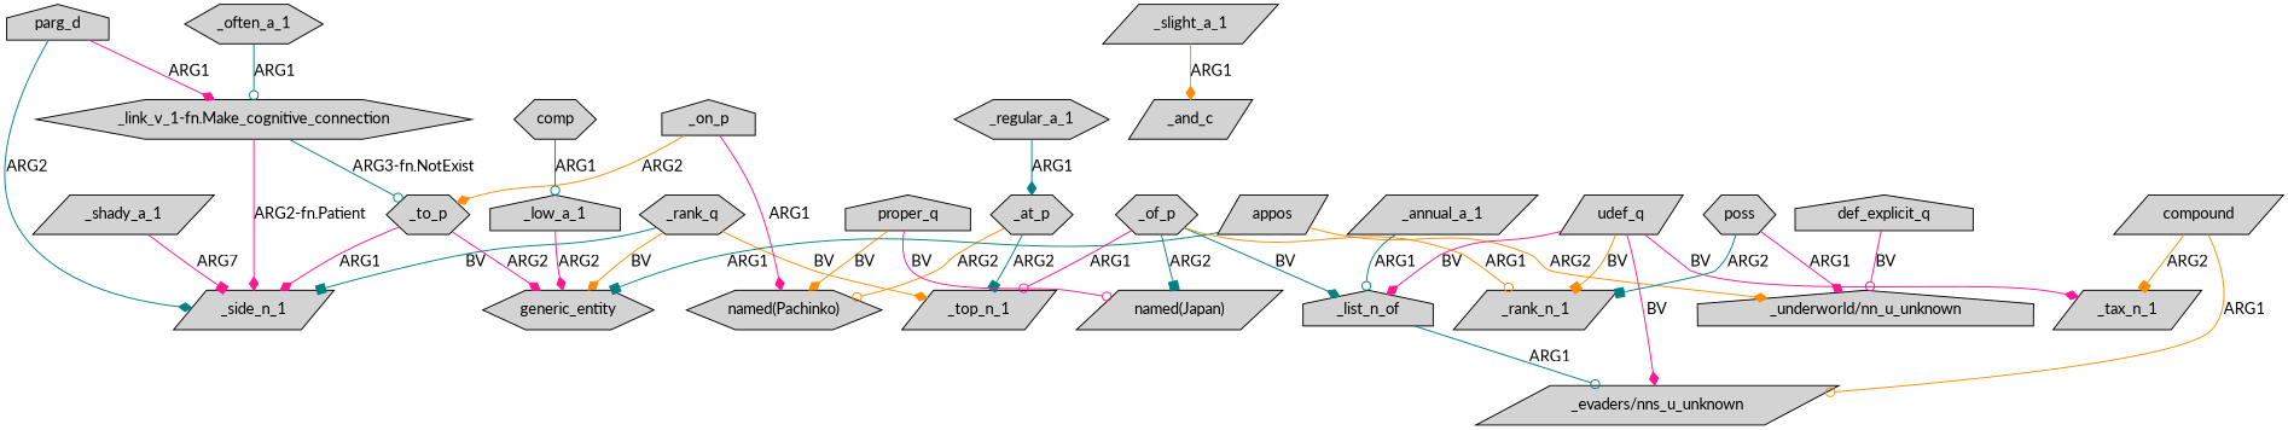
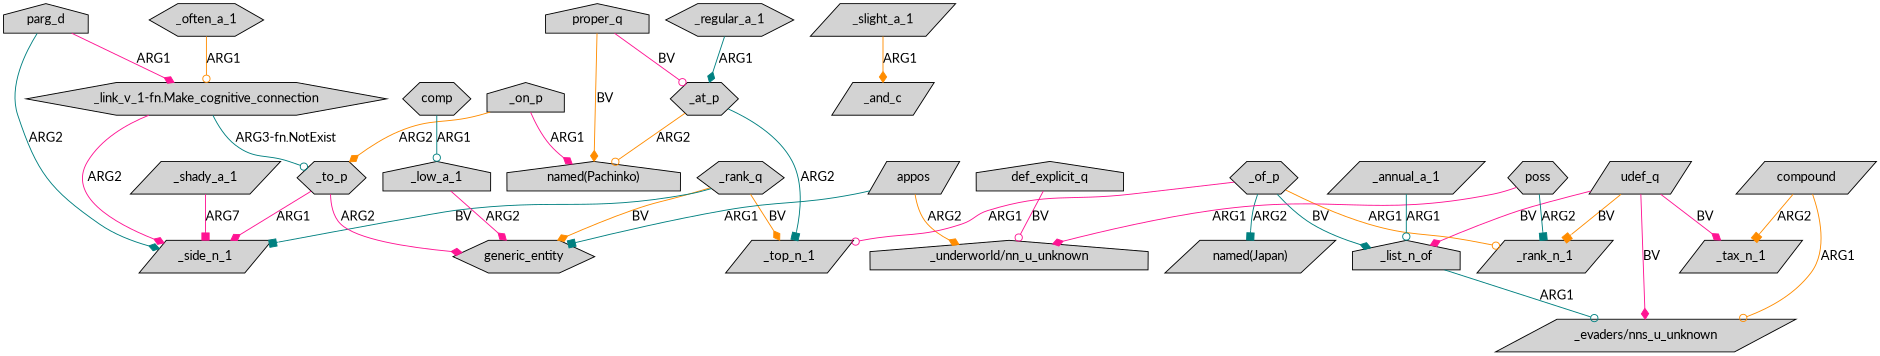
  digraph {
    fontname=Lato
    node [fontname=Lato shape=parallelogram style=filled]
    edge [arrowhead=diamond color=deeppink fontname=Lato]
    n1 [label=_rank_q shape=hexagon]
    generic_entity [shape=hexagon]
    _top_n_1
    _side_n_1
    _on_p [shape=house]
-   "named(Pachinko)" [shape=hexagon]
+   "named(Pachinko)" [shape=house]
    _to_p [shape=hexagon]
    _list_n_of [shape=house]
    "_evaders/nns_u_unknown"
    _at_p [shape=hexagon]
    _regular_a_1 [shape=hexagon]
    "_link_v_1-fn.Make_cognitive_connection" [shape=hexagon]
    udef_q
    _rank_n_1
    _tax_n_1
    appos
    "_underworld/nn_u_unknown" [shape=house]
    _of_p [shape=hexagon]
    "named(Japan)"
    _low_a_1 [shape=house]
    poss [shape=hexagon]
    proper_q [shape=house]
    compound
    parg_d [shape=house]
    _slight_a_1
    _and_c
    _annual_a_1
    _often_a_1 [shape=hexagon]
    _shady_a_1
    def_explicit_q [shape=house]
    comp [shape=hexagon]
    n1 -> generic_entity [color=darkorange label=BV]
    n1 -> _top_n_1 [color=darkorange label=BV]
    n1 -> _side_n_1 [arrowhead=box color=teal label=BV]
    _on_p -> "named(Pachinko)" [label=ARG1]
    _on_p -> _to_p [color=darkorange label=ARG2]
    _to_p -> generic_entity [label=ARG2]
    _to_p -> _side_n_1 [label=ARG1]
    _list_n_of -> "_evaders/nns_u_unknown" [arrowhead=odot color=teal label=ARG1]
    _at_p -> _top_n_1 [arrowhead=box color=teal label=ARG2]
    _at_p -> "named(Pachinko)" [arrowhead=odot color=darkorange label=ARG2]
    _regular_a_1 -> _at_p [color=teal label=ARG1]
-   "_link_v_1-fn.Make_cognitive_connection" -> _side_n_1 [label="ARG2-fn.Patient"]
+   "_link_v_1-fn.Make_cognitive_connection" -> _side_n_1 [label=ARG2]
    "_link_v_1-fn.Make_cognitive_connection" -> _to_p [arrowhead=odot color=teal label="ARG3-fn.NotExist"]
    udef_q -> _list_n_of [label=BV]
    udef_q -> "_evaders/nns_u_unknown" [label=BV]
    udef_q -> _rank_n_1 [arrowhead=box color=darkorange label=BV]
    udef_q -> _tax_n_1 [label=BV]
    appos -> generic_entity [arrowhead=box color=teal label=ARG1]
    appos -> "_underworld/nn_u_unknown" [color=darkorange label=ARG2]
    _of_p -> _top_n_1 [arrowhead=odot label=ARG1]
    _of_p -> _list_n_of [color=teal label=BV]
    _of_p -> _rank_n_1 [arrowhead=odot color=darkorange label=ARG1]
    _of_p -> "named(Japan)" [arrowhead=box color=teal label=ARG2]
    _low_a_1 -> generic_entity [label=ARG2]
    poss -> _rank_n_1 [arrowhead=box color=teal label=ARG2]
    poss -> "_underworld/nn_u_unknown" [label=ARG1]
    proper_q -> "named(Pachinko)" [color=darkorange label=BV]
-   proper_q -> "named(Japan)" [arrowhead=odot label=BV]
+   proper_q -> _at_p [arrowhead=odot label=BV]
    compound -> "_evaders/nns_u_unknown" [arrowhead=odot color=darkorange label=ARG1]
    compound -> _tax_n_1 [arrowhead=box color=darkorange label=ARG2]
    parg_d -> _side_n_1 [color=teal label=ARG2]
    parg_d -> "_link_v_1-fn.Make_cognitive_connection" [label=ARG1]
    _slight_a_1 -> _and_c [color=darkorange label=ARG1]
    _annual_a_1 -> _list_n_of [arrowhead=odot color=teal label=ARG1]
-   _often_a_1 -> "_link_v_1-fn.Make_cognitive_connection" [arrowhead=odot color=teal label=ARG1]
+   _often_a_1 -> "_link_v_1-fn.Make_cognitive_connection" [arrowhead=odot color=darkorange label=ARG1]
    _shady_a_1 -> _side_n_1 [arrowhead=box label=ARG7]
    def_explicit_q -> "_underworld/nn_u_unknown" [arrowhead=odot label=BV]
    comp -> _low_a_1 [arrowhead=odot color=teal label=ARG1]
  }
